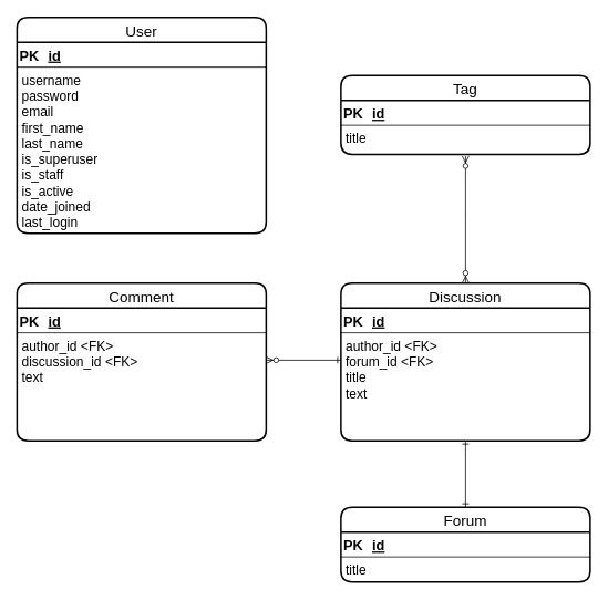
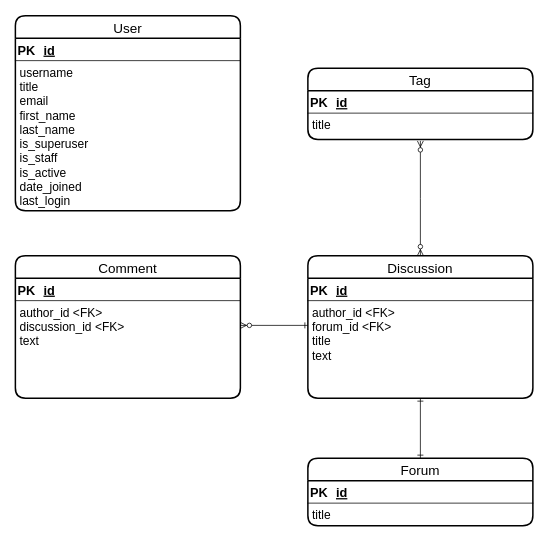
  <mxCell id="0" />
  <mxCell id="1" parent="0" />
  <mxCell id="2" value="User" style="swimlane;childLayout=stackLayout;horizontal=1;startSize=30;horizontalStack=0;rounded=1;fontSize=18;fontStyle=0;strokeWidth=2;resizeParent=0;resizeLast=1;shadow=0;dashed=0;align=center;" vertex="1" parent="1"><mxGeometry x="20" y="20" width="300" height="260" as="geometry" /></mxCell>
  <mxCell id="3" value="" style="shape=table;startSize=0;container=1;collapsible=1;childLayout=tableLayout;fixedRows=1;rowLines=0;fontStyle=0;align=center;resizeLast=1;strokeColor=none;fillColor=none;" vertex="1" parent="2"><mxGeometry y="30" width="300" height="30" as="geometry" /></mxCell>
  <mxCell id="4" value="" style="shape=partialRectangle;collapsible=0;dropTarget=0;pointerEvents=0;fillColor=none;top=0;left=0;bottom=1;right=0;points=[[0,0.5],[1,0.5]];portConstraint=eastwest;" vertex="1" parent="3"><mxGeometry width="300" height="30" as="geometry" /></mxCell>
  <mxCell id="5" value="PK" style="shape=partialRectangle;connectable=0;fillColor=none;top=0;left=0;bottom=0;right=0;fontStyle=1;overflow=hidden;fontSize=17;" vertex="1" parent="4"><mxGeometry width="30" height="30" as="geometry" /></mxCell>
  <mxCell id="6" value="id" style="shape=partialRectangle;connectable=0;fillColor=none;top=0;left=0;bottom=0;right=0;align=left;spacingLeft=6;fontStyle=5;overflow=hidden;fontSize=17;" vertex="1" parent="4"><mxGeometry x="30" width="270" height="30" as="geometry" /></mxCell>
- <mxCell id="7" value="username&#10;password&#10;email&#10;first_name&#10;last_name&#10;is_superuser&#10;is_staff&#10;is_active&#10;date_joined&#10;last_login" style="align=left;strokeColor=none;fillColor=none;spacingLeft=4;fontSize=16;verticalAlign=top;resizable=0;rotatable=0;part=1;" vertex="1" parent="2"><mxGeometry y="60" width="300" height="200" as="geometry" /></mxCell>
+ <mxCell id="7" value="username&#10;title&#10;email&#10;first_name&#10;last_name&#10;is_superuser&#10;is_staff&#10;is_active&#10;date_joined&#10;last_login" style="align=left;strokeColor=none;fillColor=none;spacingLeft=4;fontSize=16;verticalAlign=top;resizable=0;rotatable=0;part=1;" vertex="1" parent="2"><mxGeometry y="60" width="300" height="200" as="geometry" /></mxCell>
  <mxCell id="8" style="edgeStyle=orthogonalEdgeStyle;rounded=0;orthogonalLoop=1;jettySize=auto;html=1;fontSize=17;startArrow=ERzeroToMany;startFill=1;endArrow=ERzeroToMany;endFill=1;" edge="1" parent="1" source="9"><mxGeometry relative="1" as="geometry"><mxPoint x="560" y="187" as="targetPoint" /></mxGeometry></mxCell>
  <mxCell id="9" value="Discussion" style="swimlane;childLayout=stackLayout;horizontal=1;startSize=30;horizontalStack=0;rounded=1;fontSize=18;fontStyle=0;strokeWidth=2;resizeParent=0;resizeLast=1;shadow=0;dashed=0;align=center;" vertex="1" parent="1"><mxGeometry x="410" y="340" width="300" height="190" as="geometry" /></mxCell>
  <mxCell id="10" value="" style="shape=table;startSize=0;container=1;collapsible=1;childLayout=tableLayout;fixedRows=1;rowLines=0;fontStyle=0;align=center;resizeLast=1;strokeColor=none;fillColor=none;" vertex="1" parent="9"><mxGeometry y="30" width="300" height="30" as="geometry" /></mxCell>
  <mxCell id="11" value="" style="shape=partialRectangle;collapsible=0;dropTarget=0;pointerEvents=0;fillColor=none;top=0;left=0;bottom=1;right=0;points=[[0,0.5],[1,0.5]];portConstraint=eastwest;" vertex="1" parent="10"><mxGeometry width="300" height="30" as="geometry" /></mxCell>
  <mxCell id="12" value="PK" style="shape=partialRectangle;connectable=0;fillColor=none;top=0;left=0;bottom=0;right=0;fontStyle=1;overflow=hidden;fontSize=17;" vertex="1" parent="11"><mxGeometry width="30" height="30" as="geometry" /></mxCell>
  <mxCell id="13" value="id" style="shape=partialRectangle;connectable=0;fillColor=none;top=0;left=0;bottom=0;right=0;align=left;spacingLeft=6;fontStyle=5;overflow=hidden;fontSize=17;" vertex="1" parent="11"><mxGeometry x="30" width="270" height="30" as="geometry" /></mxCell>
  <mxCell id="14" value="author_id &lt;FK&gt;&#10;forum_id &lt;FK&gt;&#10;title&#10;text" style="align=left;strokeColor=none;fillColor=none;spacingLeft=4;fontSize=16;verticalAlign=top;resizable=0;rotatable=0;part=1;" vertex="1" parent="9"><mxGeometry y="60" width="300" height="130" as="geometry" /></mxCell>
  <mxCell id="15" value="Comment" style="swimlane;childLayout=stackLayout;horizontal=1;startSize=30;horizontalStack=0;rounded=1;fontSize=18;fontStyle=0;strokeWidth=2;resizeParent=0;resizeLast=1;shadow=0;dashed=0;align=center;" vertex="1" parent="1"><mxGeometry x="20" y="340" width="300" height="190" as="geometry" /></mxCell>
  <mxCell id="16" value="" style="shape=table;startSize=0;container=1;collapsible=1;childLayout=tableLayout;fixedRows=1;rowLines=0;fontStyle=0;align=center;resizeLast=1;strokeColor=none;fillColor=none;" vertex="1" parent="15"><mxGeometry y="30" width="300" height="30" as="geometry" /></mxCell>
  <mxCell id="17" value="" style="shape=partialRectangle;collapsible=0;dropTarget=0;pointerEvents=0;fillColor=none;top=0;left=0;bottom=1;right=0;points=[[0,0.5],[1,0.5]];portConstraint=eastwest;" vertex="1" parent="16"><mxGeometry width="300" height="30" as="geometry" /></mxCell>
  <mxCell id="18" value="PK" style="shape=partialRectangle;connectable=0;fillColor=none;top=0;left=0;bottom=0;right=0;fontStyle=1;overflow=hidden;fontSize=17;" vertex="1" parent="17"><mxGeometry width="30" height="30" as="geometry" /></mxCell>
  <mxCell id="19" value="id" style="shape=partialRectangle;connectable=0;fillColor=none;top=0;left=0;bottom=0;right=0;align=left;spacingLeft=6;fontStyle=5;overflow=hidden;fontSize=17;" vertex="1" parent="17"><mxGeometry x="30" width="270" height="30" as="geometry" /></mxCell>
  <mxCell id="20" value="author_id &lt;FK&gt;&#10;discussion_id &lt;FK&gt;&#10;text" style="align=left;strokeColor=none;fillColor=none;spacingLeft=4;fontSize=16;verticalAlign=top;resizable=0;rotatable=0;part=1;" vertex="1" parent="15"><mxGeometry y="60" width="300" height="130" as="geometry" /></mxCell>
  <mxCell id="21" value="Tag" style="swimlane;childLayout=stackLayout;horizontal=1;startSize=30;horizontalStack=0;rounded=1;fontSize=18;fontStyle=0;strokeWidth=2;resizeParent=0;resizeLast=1;shadow=0;dashed=0;align=center;" vertex="1" parent="1"><mxGeometry x="410" y="90" width="300" height="95" as="geometry" /></mxCell>
  <mxCell id="22" value="" style="shape=table;startSize=0;container=1;collapsible=1;childLayout=tableLayout;fixedRows=1;rowLines=0;fontStyle=0;align=center;resizeLast=1;strokeColor=none;fillColor=none;" vertex="1" parent="21"><mxGeometry y="30" width="300" height="30" as="geometry" /></mxCell>
  <mxCell id="23" value="" style="shape=partialRectangle;collapsible=0;dropTarget=0;pointerEvents=0;fillColor=none;top=0;left=0;bottom=1;right=0;points=[[0,0.5],[1,0.5]];portConstraint=eastwest;" vertex="1" parent="22"><mxGeometry width="300" height="30" as="geometry" /></mxCell>
  <mxCell id="24" value="PK" style="shape=partialRectangle;connectable=0;fillColor=none;top=0;left=0;bottom=0;right=0;fontStyle=1;overflow=hidden;fontSize=17;" vertex="1" parent="23"><mxGeometry width="30" height="30" as="geometry" /></mxCell>
  <mxCell id="25" value="id" style="shape=partialRectangle;connectable=0;fillColor=none;top=0;left=0;bottom=0;right=0;align=left;spacingLeft=6;fontStyle=5;overflow=hidden;fontSize=17;" vertex="1" parent="23"><mxGeometry x="30" width="270" height="30" as="geometry" /></mxCell>
  <mxCell id="26" value="title" style="align=left;strokeColor=none;fillColor=none;spacingLeft=4;fontSize=16;verticalAlign=top;resizable=0;rotatable=0;part=1;" vertex="1" parent="21"><mxGeometry y="60" width="300" height="35" as="geometry" /></mxCell>
  <mxCell id="27" style="edgeStyle=orthogonalEdgeStyle;rounded=0;orthogonalLoop=1;jettySize=auto;html=1;exitX=1;exitY=0.25;exitDx=0;exitDy=0;fontSize=17;startArrow=ERzeroToMany;startFill=1;endArrow=ERone;endFill=0;" edge="1" parent="1" source="20"><mxGeometry relative="1" as="geometry"><mxPoint x="410" y="433" as="targetPoint" /><Array as="points"><mxPoint x="410" y="433" /></Array></mxGeometry></mxCell>
  <mxCell id="28" value="Forum" style="swimlane;childLayout=stackLayout;horizontal=1;startSize=30;horizontalStack=0;rounded=1;fontSize=18;fontStyle=0;strokeWidth=2;resizeParent=0;resizeLast=1;shadow=0;dashed=0;align=center;" vertex="1" parent="1"><mxGeometry x="410" y="610" width="300" height="90" as="geometry" /></mxCell>
  <mxCell id="29" value="" style="shape=table;startSize=0;container=1;collapsible=1;childLayout=tableLayout;fixedRows=1;rowLines=0;fontStyle=0;align=center;resizeLast=1;strokeColor=none;fillColor=none;" vertex="1" parent="28"><mxGeometry y="30" width="300" height="30" as="geometry" /></mxCell>
  <mxCell id="30" value="" style="shape=partialRectangle;collapsible=0;dropTarget=0;pointerEvents=0;fillColor=none;top=0;left=0;bottom=1;right=0;points=[[0,0.5],[1,0.5]];portConstraint=eastwest;" vertex="1" parent="29"><mxGeometry width="300" height="30" as="geometry" /></mxCell>
  <mxCell id="31" value="PK" style="shape=partialRectangle;connectable=0;fillColor=none;top=0;left=0;bottom=0;right=0;fontStyle=1;overflow=hidden;fontSize=17;" vertex="1" parent="30"><mxGeometry width="30" height="30" as="geometry" /></mxCell>
  <mxCell id="32" value="id" style="shape=partialRectangle;connectable=0;fillColor=none;top=0;left=0;bottom=0;right=0;align=left;spacingLeft=6;fontStyle=5;overflow=hidden;fontSize=17;" vertex="1" parent="30"><mxGeometry x="30" width="270" height="30" as="geometry" /></mxCell>
  <mxCell id="33" value="title" style="align=left;strokeColor=none;fillColor=none;spacingLeft=4;fontSize=16;verticalAlign=top;resizable=0;rotatable=0;part=1;" vertex="1" parent="28"><mxGeometry y="60" width="300" height="30" as="geometry" /></mxCell>
  <mxCell id="34" style="edgeStyle=orthogonalEdgeStyle;rounded=0;orthogonalLoop=1;jettySize=auto;html=1;entryX=0.5;entryY=0;entryDx=0;entryDy=0;fontSize=17;startArrow=ERone;startFill=0;endArrow=ERone;endFill=0;" edge="1" parent="1" source="14" target="28"><mxGeometry relative="1" as="geometry" /></mxCell>
